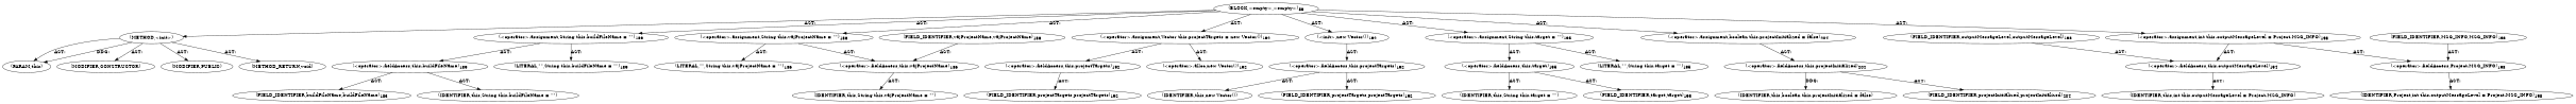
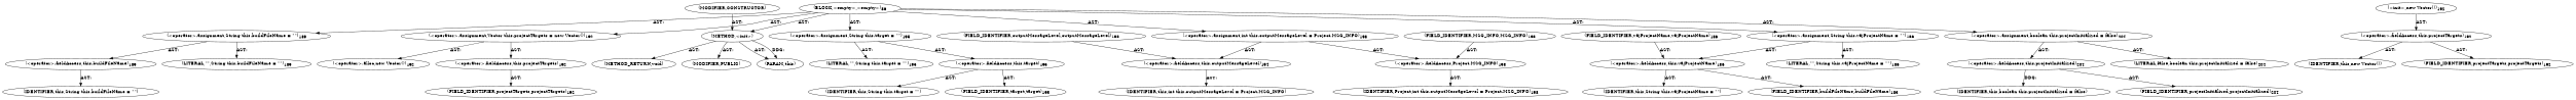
  digraph {
    n1 [label=<(METHOD,&lt;init&gt;)>]
    n2 [label=<(PARAM,this)>]
    n3 [label=<(MODIFIER,CONSTRUCTOR)>]
    n4 [label=<(MODIFIER,PUBLIC)>]
    n5 [label=<(METHOD_RETURN,void)>]
    n6 [label=<(BLOCK,&lt;empty&gt;,&lt;empty&gt;)<SUB>86</SUB>>]
    n7 [label=<(&lt;operator&gt;.assignment,String this.vajProjectName = &quot;&quot;)<SUB>186</SUB>>]
    n8 [label=<(&lt;operator&gt;.assignment,String this.buildFileName = &quot;&quot;)<SUB>189</SUB>>]
    n9 [label=<(&lt;operator&gt;.assignment,Vector this.projectTargets = new Vector())<SUB>192</SUB>>]
    n10 [label=<(&lt;init&gt;,new Vector())<SUB>192</SUB>>]
    n11 [label=<(&lt;operator&gt;.assignment,String this.target = &quot;&quot;)<SUB>195</SUB>>]
    n12 [label=<(&lt;operator&gt;.assignment,int this.outputMessageLevel = Project.MSG_INFO)<SUB>198</SUB>>]
    n13 [label=<(&lt;operator&gt;.assignment,boolean this.projectInitialized = false)<SUB>204</SUB>>]
    n14 [label=<(&lt;operator&gt;.fieldAccess,this.vajProjectName)<SUB>186</SUB>>]
    n15 [label=<(LITERAL,&quot;&quot;,String this.vajProjectName = &quot;&quot;)<SUB>186</SUB>>]
    n16 [label=<(&lt;operator&gt;.fieldAccess,this.buildFileName)<SUB>189</SUB>>]
    n17 [label=<(LITERAL,&quot;&quot;,String this.buildFileName = &quot;&quot;)<SUB>189</SUB>>]
    n18 [label=<(&lt;operator&gt;.fieldAccess,this.projectTargets)<SUB>192</SUB>>]
    n19 [label=<(&lt;operator&gt;.alloc,new Vector())<SUB>192</SUB>>]
    n20 [label=<(&lt;operator&gt;.fieldAccess,this.projectTargets)<SUB>192</SUB>>]
    n21 [label=<(&lt;operator&gt;.fieldAccess,this.target)<SUB>195</SUB>>]
    n22 [label=<(LITERAL,&quot;&quot;,String this.target = &quot;&quot;)<SUB>195</SUB>>]
    n23 [label=<(&lt;operator&gt;.fieldAccess,this.outputMessageLevel)<SUB>194</SUB>>]
    n24 [label=<(&lt;operator&gt;.fieldAccess,Project.MSG_INFO)<SUB>198</SUB>>]
    n25 [label=<(&lt;operator&gt;.fieldAccess,this.projectInitialized)<SUB>204</SUB>>]
+   n26 [label=<(LITERAL,false,boolean this.projectInitialized = false)<SUB>204</SUB>>]
    n27 [label=<(IDENTIFIER,this,String this.vajProjectName = &quot;&quot;)>]
    n28 [label=<(FIELD_IDENTIFIER,vajProjectName,vajProjectName)<SUB>186</SUB>>]
    n29 [label=<(IDENTIFIER,this,String this.buildFileName = &quot;&quot;)>]
    n30 [label=<(FIELD_IDENTIFIER,buildFileName,buildFileName)<SUB>183</SUB>>]
    n31 [label=<(FIELD_IDENTIFIER,projectTargets,projectTargets)<SUB>192</SUB>>]
    n32 [label=<(IDENTIFIER,this,new Vector())>]
    n33 [label=<(FIELD_IDENTIFIER,projectTargets,projectTargets)<SUB>192</SUB>>]
    n34 [label=<(IDENTIFIER,this,String this.target = &quot;&quot;)>]
    n35 [label=<(FIELD_IDENTIFIER,target,target)<SUB>195</SUB>>]
    n36 [label=<(IDENTIFIER,this,int this.outputMessageLevel = Project.MSG_INFO)>]
    n37 [label=<(IDENTIFIER,Project,int this.outputMessageLevel = Project.MSG_INFO)<SUB>198</SUB>>]
    n38 [label=<(FIELD_IDENTIFIER,outputMessageLevel,outputMessageLevel)<SUB>198</SUB>>]
    n39 [label=<(FIELD_IDENTIFIER,MSG_INFO,MSG_INFO)<SUB>198</SUB>>]
    n40 [label=<(IDENTIFIER,this,boolean this.projectInitialized = false)>]
    n41 [label=<(FIELD_IDENTIFIER,projectInitialized,projectInitialized)<SUB>204</SUB>>]
    n1 -> n2 [label="AST: "]
    n1 -> n2 [label="DDG: "]
-   n1 -> n3 [label="AST: "]
+   n3 -> n1 [label="AST: "]
    n1 -> n4 [label="AST: "]
    n1 -> n5 [label="AST: "]
    n6 -> n1 [label="AST: "]
    n6 -> n7 [label="AST: "]
    n6 -> n8 [label="AST: "]
    n6 -> n9 [label="AST: "]
-   n6 -> n10 [label="AST: "]
    n6 -> n11 [label="AST: "]
    n6 -> n12 [label="AST: "]
    n6 -> n13 [label="AST: "]
    n7 -> n14 [label="AST: "]
    n7 -> n15 [label="AST: "]
    n8 -> n16 [label="AST: "]
    n8 -> n17 [label="AST: "]
    n9 -> n18 [label="AST: "]
    n9 -> n19 [label="AST: "]
    n10 -> n20 [label="AST: "]
    n11 -> n21 [label="AST: "]
    n11 -> n22 [label="AST: "]
    n12 -> n23 [label="AST: "]
    n12 -> n24 [label="AST: "]
    n13 -> n25 [label="AST: "]
+   n13 -> n26 [label="AST: "]
    n14 -> n27 [label="AST: "]
    n16 -> n29 [label="AST: "]
-   n16 -> n30 [label="AST: "]
+   n14 -> n30 [label="AST: "]
    n18 -> n31 [label="AST: "]
    n20 -> n32 [label="AST: "]
    n20 -> n33 [label="AST: "]
    n21 -> n34 [label="AST: "]
    n21 -> n35 [label="AST: "]
    n23 -> n36 [label="AST: "]
    n24 -> n37 [label="AST: "]
    n25 -> n40 [label="DDG: "]
    n25 -> n41 [label="AST: "]
    n28 -> n14 [label="AST: "]
    n38 -> n23 [label="AST: "]
    n39 -> n24 [label="AST: "]
  }
